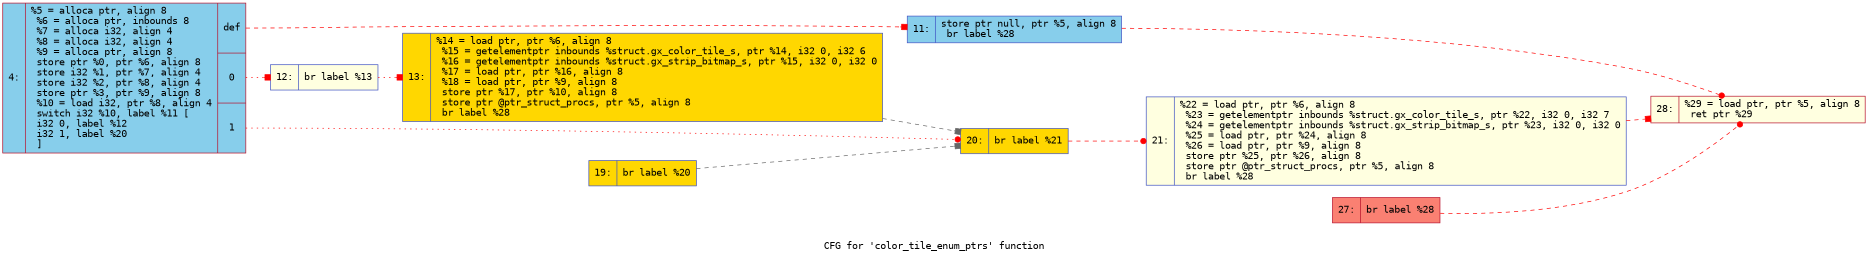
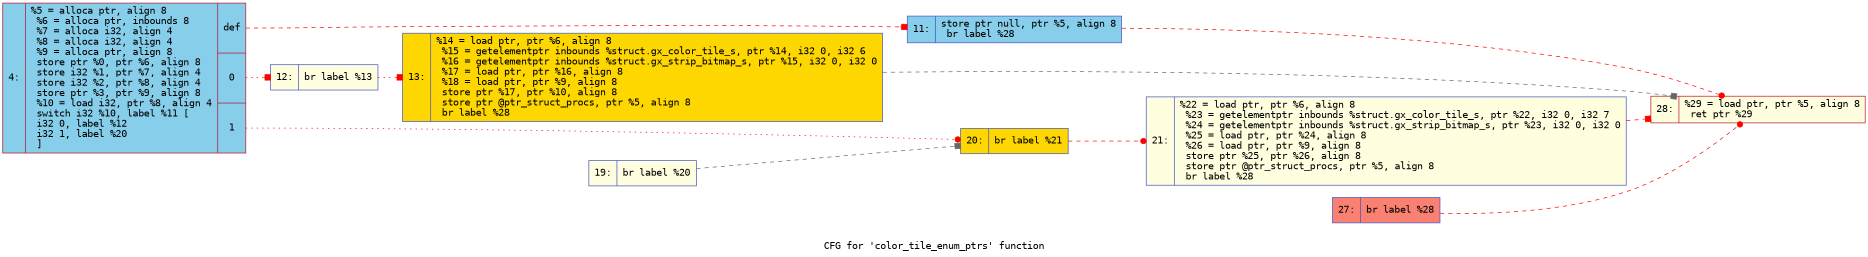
  digraph {
    fontname="DejaVu Sans Mono"
    label="CFG for 'color_tile_enum_ptrs' function"
    rankdir=LR
    node [color="#3d50c3ff" fillcolor=lightyellow fontname="DejaVu Sans Mono" shape=record style=filled]
    edge [arrowhead=box color=red fontname="DejaVu Sans Mono" style=dashed]
    n1 [color="#b70d28ff" fillcolor=skyblue label="{4:\l|  %5 = alloca ptr, align 8\l  %6 = alloca ptr, inbounds 8\l  %7 = alloca i32, align 4\l  %8 = alloca i32, align 4\l  %9 = alloca ptr, align 8\l  store ptr %0, ptr %6, align 8\l  store i32 %1, ptr %7, align 4\l  store i32 %2, ptr %8, align 4\l  store ptr %3, ptr %9, align 8\l  %10 = load i32, ptr %8, align 4\l  switch i32 %10, label %11 [\l    i32 0, label %12\l    i32 1, label %20\l  ]\l|{<s0>def|<s1>0|<s2>1}}"]
    n2 [fillcolor=skyblue label="{11:\l|  store ptr null, ptr %5, align 8\l  br label %28\l}"]
    n3 [label="{12:\l|  br label %13\l}"]
    n4 [fillcolor=gold label="{20:\l|  br label %21\l}"]
    n5 [color="#b70d28ff" label="{28:\l|  %29 = load ptr, ptr %5, align 8\l  ret ptr %29\l}"]
    n6 [fillcolor=gold label="{13:\l|  %14 = load ptr, ptr %6, align 8\l  %15 = getelementptr inbounds %struct.gx_color_tile_s, ptr %14, i32 0, i32 6\l  %16 = getelementptr inbounds %struct.gx_strip_bitmap_s, ptr %15, i32 0, i32 0\l  %17 = load ptr, ptr %16, align 8\l  %18 = load ptr, ptr %9, align 8\l  store ptr %17, ptr %10, align 8\l  store ptr @ptr_struct_procs, ptr %5, align 8\l  br label %28\l}"]
    n7 [label="{21:\l|  %22 = load ptr, ptr %6, align 8\l  %23 = getelementptr inbounds %struct.gx_color_tile_s, ptr %22, i32 0, i32 7\l  %24 = getelementptr inbounds %struct.gx_strip_bitmap_s, ptr %23, i32 0, i32 0\l  %25 = load ptr, ptr %24, align 8\l  %26 = load ptr, ptr %9, align 8\l  store ptr %25, ptr %26, align 8\l  store ptr @ptr_struct_procs, ptr %5, align 8\l  br label %28\l}"]
-   n8 [fillcolor=gold label="{19:\l|  br label %20\l}"]
-   n9 [color="#b70d28ff" fillcolor=salmon label="{27:\l|  br label %28\l}"]
+   n8 [label="{19:\l|  br label %20\l}"]
+   n9 [fillcolor=salmon label="{27:\l|  br label %28\l}"]
    n1 -> n2 [tailport=s0]
    n1 -> n3 [style=dotted tailport=s1]
    n1 -> n4 [arrowhead=dot style=dotted tailport=s2]
    n2 -> n5 [arrowhead=dot]
    n3 -> n6 [style=dotted]
    n4 -> n7 [arrowhead=dot]
-   n6 -> n4 [color=gray40]
+   n6 -> n5 [color=gray40]
    n7 -> n5
    n8 -> n4 [color=gray40]
    n9 -> n5 [arrowhead=dot]
  }
